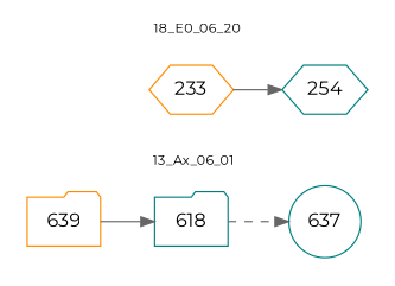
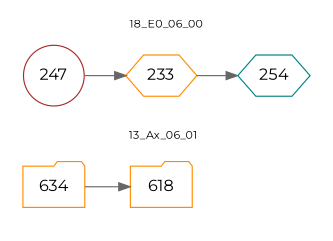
  digraph {
    fontname=Montserrat
    rankdir=LR
    node [color=darkorange fontname=Montserrat shape=folder]
    edge [color=gray40 fontname=Montserrat style=solid]
-   n1 [label=639]
-   n2 [color=teal label=618]
-   n3 [color=teal label=637 shape=circle]
+   n1 [label=634]
+   n2 [label=618]
+   n4 [color=brown label=247 shape=circle]
    n5 [label=233 shape=hexagon]
    n6 [color=teal label=254 shape=hexagon]
    subgraph cluster_1 {
      color=white
      fontsize=10
      label="13_Ax_06_01"
      n1
      n2
-     n3
    }
    subgraph cluster_2 {
      color=white
      fontsize=10
-     label="18_E0_06_20"
+     label="18_E0_06_00"
+     n4
      n5
      n6
    }
    n1 -> n2
-   n2 -> n3 [style=dashed]
+   n4 -> n5
    n5 -> n6
  }
